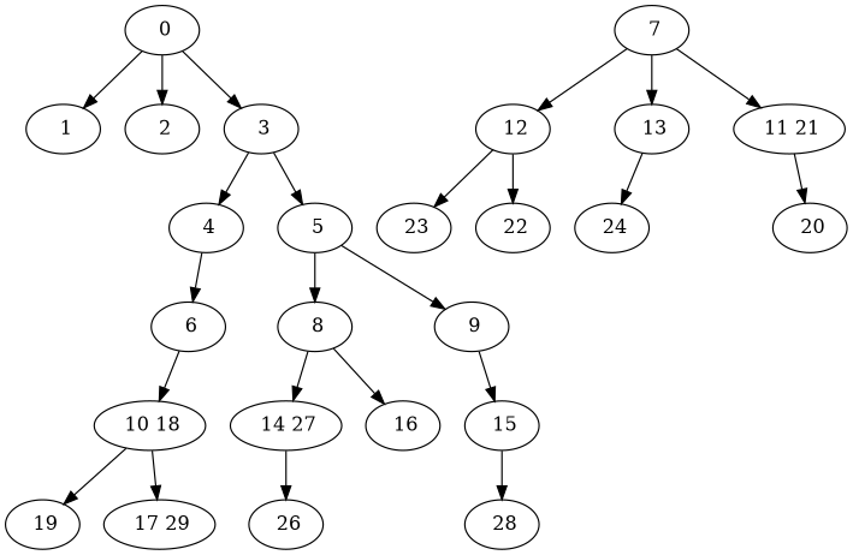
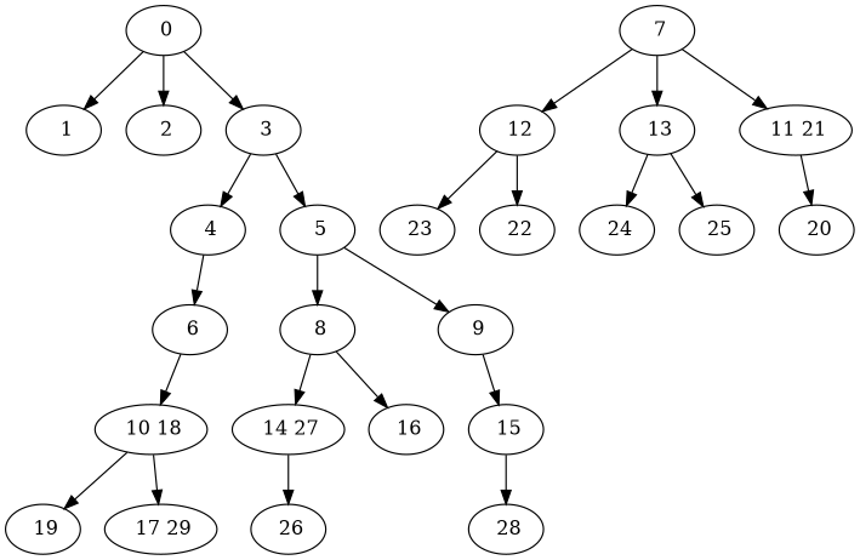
  digraph {
    " 0"
    " 1"
    " 2"
    " 3"
    " 4"
    " 5"
    " 6"
    " 8"
    " 9"
    " 7"
    " 12"
    " 13"
    " 11 21"
    " 23"
    " 22"
    " 24"
+   " 25"
    " 20"
    " 10 18"
    " 14 27"
    " 16"
    " 15"
    " 19"
    " 17 29"
    " 26"
    " 28"
    " 0" -> " 1"
    " 0" -> " 2"
    " 0" -> " 3"
    " 3" -> " 4"
    " 3" -> " 5"
    " 4" -> " 6"
    " 5" -> " 8"
    " 5" -> " 9"
    " 6" -> " 10 18"
    " 8" -> " 14 27"
    " 8" -> " 16"
    " 9" -> " 15"
    " 7" -> " 12"
    " 7" -> " 13"
    " 7" -> " 11 21"
    " 12" -> " 23"
    " 12" -> " 22"
    " 13" -> " 24"
+   " 13" -> " 25"
    " 11 21" -> " 20"
    " 10 18" -> " 19"
    " 10 18" -> " 17 29"
    " 14 27" -> " 26"
    " 15" -> " 28"
  }
